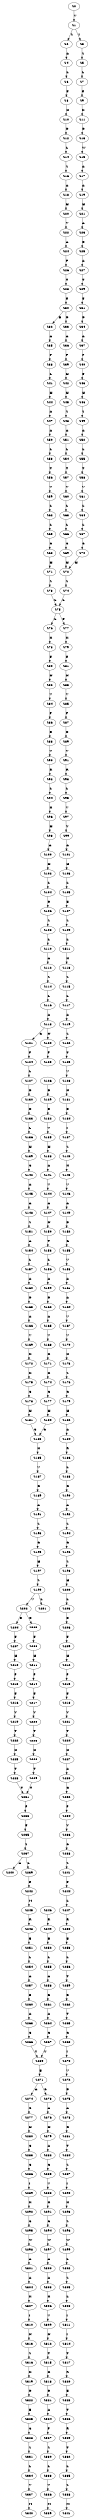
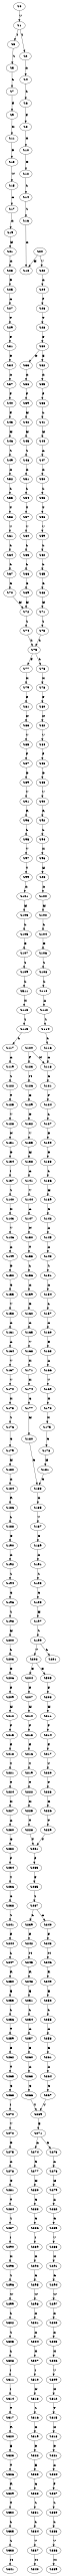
  strict digraph {
    S0
    S1
    S2
    S3
    S4
    S5
    S6
    S7
    S8
    S9
    S10
    S11
    S12
    S13
    S14
    S15
    S16
    S17
    S18
    S19
    S20
    S21
    S22
    S23
    S24
    S25
    S26
    S27
    S28
    S29
    S30
    S31
    S32
    S33
    S34
    S35
    S36
    S37
    S38
    S39
    S40
    S41
    S42
    S43
    S44
    S45
    S46
    S47
    S48
    S49
    S50
    S51
    S52
    S53
    S54
    S55
    S56
    S57
    S58
    S59
    S60
    S61
    S62
    S63
    S64
    S65
    S66
    S67
    S68
    S69
    S70
    S71
    S72
    S73
    S74
    S75
    S76
    S77
    S78
    S79
    S80
    S81
    S82
    S83
    S84
    S85
    S86
    S87
    S88
    S89
    S90
    S91
    S92
    S93
    S94
    S95
    S96
    S97
    S98
    S99
    S100
    S101
    S102
    S103
    S104
    S105
    S106
    S107
    S108
    S109
    S110
    n112 [label=S511]
    S112
    S113
    S114
    S115
    S116
    S117
    S118
    S119
    S120
    S121
    S122
    S123
    S124
    S125
    S126
    S127
    S128
    S129
    S130
    S131
    S132
    S133
    S134
    S135
    S136
    S137
    S138
    S139
    S140
    S141
    S142
    S143
    S144
    S145
    S146
    S147
    S148
    S149
    S150
    S151
    S152
    S153
    S154
    S155
    S156
    S157
    S158
    S159
    S160
    S161
    S162
    S163
    S164
    S165
    S166
    S167
    S168
    S169
    S170
    S171
    S172
    S173
    S174
    S175
    S176
    S177
    S178
    S179
    S180
    S181
    S182
    S183
    S184
    S185
    S186
    S187
    S188
    S189
    S190
    S191
    S192
    S193
    S194
    S195
    S196
    S197
    S198
    S199
    S200
    S201
    S202
    S203
    S204
    n206 [label=S505]
    S206
    S207
    S208
    S209
    S210
    S211
    S212
    S213
    S214
    S215
    S216
    S217
    S218
    S219
    S220
    S221
    S222
    S223
    S224
    S225
    S226
    S227
    S228
    S229
    S230
    S231
    S232
    S233
    S234
    S235
    S236
    S237
    S238
    S239
    S240
    S241
    S242
+   S243
    S244
    S245
    S246
    S247
    S248
    S249
    S250
    S251
    S252
    S253
    S254
    S255
    S256
    S257
    S258
    S259
    S260
    S261
    S262
    S263
    S264
    S265
    S266
    S267
    S268
    S269
    S270
    S271
    S272
    S273
    S274
    S275
    S276
    S277
    S278
    S279
    S280
    S281
    S282
    S283
    S284
    S285
    S286
    S287
    S288
    S289
    S290
    S291
    S292
    S293
    S294
    S295
    S296
    S297
    S298
    S299
    S300
    S301
    S302
    S303
    S304
    S305
    S306
    S307
    S308
    S309
    S310
    S311
    S312
    S313
    S314
    S315
    S316
    S317
    S318
    S319
    S320
    S321
    S322
    S323
    S324
    S325
    S326
    S327
    S328
    S329
    S330
    S331
    S332
    S333
    S334
    S335
    S336
    S337
    S338
    S339
    S340
    S341
    S0 -> S1 [label=V]
    S1 -> S2 [label=S]
    S1 -> S3 [label=I]
    S2 -> S4 [label=A]
    S3 -> S5 [label=S]
    S4 -> S6 [label=L]
    S5 -> S7 [label=L]
    S6 -> S8 [label=F]
    S7 -> S9 [label=F]
    S8 -> S10 [label=K]
    S9 -> S11 [label=K]
    S10 -> S12 [label=D]
    S11 -> S13 [label=D]
    S12 -> S14 [label=L]
    S13 -> S15 [label=W]
    S14 -> S16 [label=S]
    S15 -> S17 [label=A]
    S16 -> S18 [label=A]
    S17 -> S19 [label=A]
-   S18 -> S20 [label=H]
+   S20 -> S18 [label=H]
    S19 -> S21 [label=H]
    S20 -> S22 [label=V]
    S21 -> S23 [label=A]
    S22 -> S24 [label=A]
    S23 -> S25 [label=D]
    S24 -> S26 [label=P]
    S25 -> S27 [label=A]
    S26 -> S28 [label=T]
    S27 -> S29 [label=T]
    S28 -> S30 [label=F]
    S29 -> S31 [label=F]
    S30 -> S32 [label=E]
    S30 -> S33 [label=D]
    S31 -> S34 [label=D]
    S32 -> S35 [label=A]
    S33 -> S36 [label=A]
    S34 -> S37 [label=A]
    S35 -> S38 [label=P]
    S36 -> S39 [label=P]
    S37 -> S40 [label=P]
    S38 -> S41 [label=L]
    S39 -> S42 [label=H]
    S40 -> S43 [label=F]
    S41 -> S44 [label=H]
    S42 -> S45 [label=H]
    S43 -> S46 [label=H]
    S44 -> S47 [label=A]
    S45 -> S48 [label=S]
    S46 -> S49 [label=S]
    S47 -> S50 [label=A]
    S48 -> S51 [label=A]
    S49 -> S52 [label=A]
    S50 -> S53 [label=L]
    S51 -> S54 [label=L]
    S52 -> S55 [label=L]
    S53 -> S56 [label=T]
    S54 -> S57 [label=T]
    S55 -> S58 [label=T]
    S56 -> S59 [label=V]
    S57 -> S60 [label=V]
    S58 -> S61 [label=V]
    S59 -> S62 [label=L]
    S60 -> S63 [label=L]
    S61 -> S64 [label=L]
    S62 -> S65 [label=L]
    S63 -> S66 [label=L]
    S64 -> S67 [label=L]
    S65 -> S68 [label=C]
    S66 -> S69 [label=C]
    S67 -> S70 [label=C]
    S68 -> S71 [label=H]
    S69 -> S72 [label=H]
    S70 -> S72 [label=H]
    S71 -> S73 [label=S]
    S72 -> S74 [label=S]
    S73 -> S75 [label=L]
    S74 -> S75 [label=L]
    S75 -> S76 [label=L]
    S75 -> S77 [label=F]
    S76 -> S78 [label=K]
    S77 -> S79 [label=K]
    S78 -> S80 [label=F]
    S79 -> S81 [label=F]
    S80 -> S82 [label=N]
    S81 -> S83 [label=N]
    S82 -> S84 [label=V]
    S83 -> S85 [label=V]
    S84 -> S86 [label=P]
    S85 -> S87 [label=P]
    S86 -> S88 [label=D]
    S87 -> S89 [label=D]
    S88 -> S90 [label=V]
    S89 -> S91 [label=V]
    S90 -> S92 [label=R]
    S91 -> S93 [label=R]
    S92 -> S94 [label=L]
    S93 -> S95 [label=L]
    S94 -> S96 [label=K]
    S95 -> S97 [label=V]
    S96 -> S98 [label=H]
    S97 -> S99 [label=Y]
    S98 -> S100 [label=A]
    S99 -> S101 [label=A]
    S100 -> S102 [label=H]
    S101 -> S103 [label=H]
    S102 -> S104 [label=L]
    S103 -> S105 [label=L]
    S104 -> S106 [label=D]
    S105 -> S107 [label=E]
    S106 -> S108 [label=S]
    S107 -> S109 [label=S]
    S108 -> S110 [label=L]
    S109 -> n112 [label=L]
    S110 -> S112 [label=A]
    n112 -> S113 [label=K]
    S112 -> S114 [label=S]
    S113 -> S115 [label=S]
    S114 -> S116 [label=L]
    S115 -> S117 [label=L]
    S116 -> S118 [label=A]
    S117 -> S119 [label=A]
-   S118 -> S120 [label=N]
+   S120 -> S118 [label=N]
    S118 -> S121 [label=G]
    S119 -> S122 [label=S]
    S120 -> S123 [label=P]
    S121 -> S124 [label=P]
    S122 -> S125 [label=T]
+   S123 -> S126 [label=M]
    S124 -> S127 [label=L]
    S125 -> S128 [label=V]
    S126 -> S129 [label=D]
    S127 -> S130 [label=D]
    S128 -> S131 [label=N]
    S129 -> S132 [label=D]
    S130 -> S133 [label=D]
    S131 -> S134 [label=D]
    S132 -> S135 [label=V]
    S133 -> S136 [label=L]
    S134 -> S137 [label=I]
    S135 -> S138 [label=H]
    S136 -> S139 [label=H]
    S137 -> S140 [label=S]
    S138 -> S141 [label=A]
    S139 -> S142 [label=G]
    S140 -> S143 [label=K]
    S141 -> S144 [label=V]
    S142 -> S145 [label=A]
    S143 -> S146 [label=V]
    S144 -> S147 [label=A]
    S145 -> S148 [label=A]
    S146 -> S149 [label=A]
    S147 -> S150 [label=N]
    S148 -> S151 [label=S]
    S149 -> S152 [label=D]
    S150 -> S153 [label=T]
    S151 -> S154 [label=A]
    S152 -> S155 [label=G]
    S153 -> S156 [label=L]
    S154 -> S157 [label=L]
    S155 -> S158 [label=V]
    S156 -> S159 [label=A]
    S157 -> S160 [label=A]
    S158 -> S161 [label=A]
    S159 -> S162 [label=D]
    S160 -> S163 [label=D]
    S161 -> S164 [label=A]
    S162 -> S165 [label=A]
    S163 -> S166 [label=A]
    S164 -> S167 [label=V]
    S165 -> S168 [label=V]
    S166 -> S169 [label=V]
    S167 -> S170 [label=V]
    S168 -> S171 [label=K]
    S169 -> S172 [label=K]
    S170 -> S173 [label=K]
    S171 -> S174 [label=K]
    S172 -> S175 [label=K]
    S173 -> S176 [label=S]
    S174 -> S177 [label=G]
    S175 -> S178 [label=G]
    S176 -> S179 [label=G]
    S177 -> S180 [label=H]
    S178 -> S181 [label=H]
    S179 -> S182 [label=H]
    S180 -> S183 [label=G]
    S181 -> S183 [label=G]
    S182 -> S184 [label=A]
    S183 -> S185 [label=K]
    S184 -> S186 [label=R]
    S185 -> S187 [label=V]
    S186 -> S188 [label=L]
    S187 -> S189 [label=Q]
    S188 -> S190 [label=Q]
    S189 -> S191 [label=A]
    S190 -> S192 [label=A]
    S191 -> S193 [label=S]
    S192 -> S194 [label=S]
    S193 -> S195 [label=G]
    S194 -> S196 [label=G]
    S195 -> S197 [label=H]
    S196 -> S198 [label=S]
    S197 -> S199 [label=S]
    S198 -> S200 [label=H]
    S199 -> S201 [label=L]
    S199 -> S202 [label=V]
    S200 -> S203 [label=L]
    S202 -> S204 [label=D]
    S202 -> n206 [label=D]
    S203 -> S206 [label=D]
    S204 -> S207 [label=F]
    n206 -> S208 [label=F]
    S206 -> S209 [label=F]
    S207 -> S210 [label=H]
    S208 -> S211 [label=H]
    S209 -> S212 [label=H]
    S210 -> S213 [label=P]
    S211 -> S214 [label=P]
    S212 -> S215 [label=P]
    S213 -> S216 [label=F]
    S214 -> S217 [label=F]
    S215 -> S218 [label=F]
    S216 -> S219 [label=Y]
    S217 -> S220 [label=Y]
    S218 -> S221 [label=Y]
    S219 -> S222 [label=T]
    S220 -> S223 [label=T]
    S221 -> S224 [label=T]
    S222 -> S225 [label=K]
    S223 -> S226 [label=K]
    S224 -> S227 [label=K]
    S225 -> S228 [label=T]
    S226 -> S229 [label=T]
    S227 -> S230 [label=A]
    S228 -> S231 [label=T]
    S229 -> S231 [label=T]
    S230 -> S232 [label=Q]
    S231 -> S233 [label=P]
    S232 -> S234 [label=P]
    S233 -> S235 [label=F]
    S234 -> S236 [label=Y]
    S235 -> S237 [label=S]
    S236 -> S238 [label=C]
    S237 -> S239 [label=L]
    S237 -> S240 [label=A]
    S238 -> S241 [label=S]
    S239 -> S242 [label=F]
+   S240 -> S243 [label=F]
    S241 -> S244 [label=F]
    S242 -> S245 [label=M]
+   S243 -> S246 [label=M]
    S244 -> S247 [label=L]
    S245 -> S248 [label=R]
    S246 -> S249 [label=R]
    S247 -> S250 [label=R]
    S248 -> S251 [label=E]
    S249 -> S252 [label=E]
    S250 -> S253 [label=E]
    S251 -> S254 [label=L]
    S252 -> S255 [label=L]
    S253 -> S256 [label=L]
    S254 -> S257 [label=A]
    S255 -> S258 [label=A]
    S256 -> S259 [label=T]
    S257 -> S260 [label=E]
    S258 -> S261 [label=E]
    S259 -> S262 [label=E]
    S260 -> S263 [label=A]
    S261 -> S264 [label=A]
    S262 -> S265 [label=T]
    S263 -> S266 [label=G]
    S264 -> S267 [label=G]
    S265 -> S268 [label=G]
    S266 -> S269 [label=Y]
    S267 -> S269 [label=Y]
    S268 -> S270 [label=I]
    S269 -> S271 [label=E]
    S270 -> S272 [label=V]
    S271 -> S273 [label=G]
    S271 -> S274 [label=A]
    S272 -> S275 [label=D]
    S273 -> S276 [label=A]
    S274 -> S277 [label=G]
    S275 -> S278 [label=A]
    S276 -> S279 [label=H]
    S277 -> S280 [label=H]
    S278 -> S281 [label=Q]
    S279 -> S282 [label=A]
    S280 -> S283 [label=G]
    S281 -> S284 [label=T]
    S282 -> S285 [label=G]
    S283 -> S286 [label=G]
    S284 -> S287 [label=S]
    S285 -> S288 [label=V]
    S286 -> S289 [label=I]
    S287 -> S290 [label=I]
    S288 -> S291 [label=K]
    S289 -> S292 [label=K]
    S290 -> S293 [label=K]
    S291 -> S294 [label=G]
    S292 -> S295 [label=G]
    S293 -> S296 [label=S]
    S294 -> S297 [label=W]
    S295 -> S298 [label=W]
    S296 -> S299 [label=W]
    S297 -> S300 [label=A]
    S298 -> S301 [label=A]
    S299 -> S302 [label=L]
    S300 -> S303 [label=A]
    S301 -> S304 [label=A]
    S302 -> S305 [label=S]
    S303 -> S306 [label=K]
    S304 -> S307 [label=K]
    S305 -> S308 [label=L]
    S306 -> S309 [label=V]
    S307 -> S310 [label=I]
    S308 -> S311 [label=I]
    S309 -> S312 [label=N]
    S310 -> S313 [label=N]
    S311 -> S314 [label=I]
    S312 -> S315 [label=T]
    S313 -> S316 [label=S]
    S314 -> S317 [label=T]
    S315 -> S318 [label=K]
    S316 -> S319 [label=K]
    S317 -> S320 [label=R]
    S318 -> S321 [label=D]
    S319 -> S322 [label=D]
    S320 -> S323 [label=E]
    S321 -> S324 [label=A]
    S322 -> S325 [label=E]
    S323 -> S326 [label=T]
    S324 -> S327 [label=P]
    S325 -> S328 [label=G]
    S326 -> S329 [label=R]
    S327 -> S330 [label=S]
    S328 -> S331 [label=S]
    S329 -> S332 [label=T]
    S330 -> S333 [label=L]
    S331 -> S334 [label=L]
    S332 -> S335 [label=L]
    S333 -> S336 [label=V]
    S334 -> S337 [label=V]
    S335 -> S338 [label=S]
    S336 -> S339 [label=M]
    S337 -> S340 [label=M]
    S338 -> S341 [label=M]
  }
